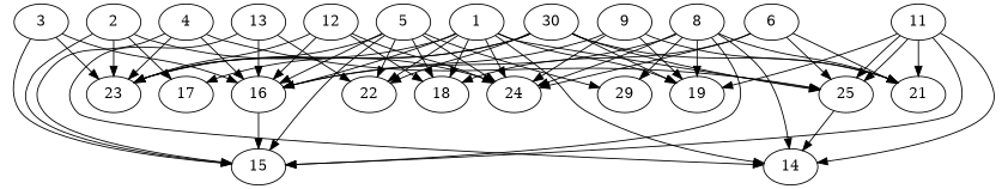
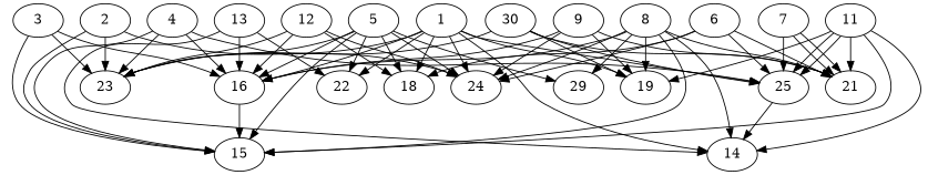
  digraph {
    node [alpha=0.03]
    1 [alpha=0.04 expect_size=28519424]
    14 [alpha=0.15 expect_size=31874048]
    16 [alpha=0.10 expect_size=24782848]
    18 [alpha=0.18 expect_size=40650752]
    19 [alpha=0.07 expect_size=45196288]
    22 [alpha=0.17 expect_size=49476608]
    23 [expect_size=42537984]
    24 [alpha=0.08 expect_size=13979648]
    25 [expect_size=49812480]
    15 [alpha=0.02 expect_size=34489344]
    2 [alpha=0.07 expect_size=42624000]
-   17 [alpha=0.00 expect_size=31071232]
    3 [alpha=0.06 expect_size=43400192]
    4 [alpha=0.01 expect_size=46771200]
    5 [alpha=0.16 expect_size=32338944]
    n16 [alpha=0.12 expect_size=11421696 label=29]
    6 [expect_size=5248000]
    21 [alpha=0.06 expect_size=29164544]
+   7 [alpha=0.04 expect_size=19906560]
    8 [alpha=0.02 expect_size=25901056]
    9 [alpha=0.06 expect_size=46381056]
    n22 [alpha=0.08 expect_size=34520064 label=30]
    11 [alpha=0.09 expect_size=39437312]
    12 [alpha=0.17 expect_size=48819200]
    13 [alpha=0.08 expect_size=17153024]
    1 -> 14
    1 -> 16
    1 -> 18
    1 -> 19
    1 -> 22
    1 -> 23
    1 -> 24
    1 -> 25
    16 -> 15
    25 -> 14
    2 -> 23
    2 -> 24
    2 -> 15
-   2 -> 17
    3 -> 16
    3 -> 23
    3 -> 15
    4 -> 16
    4 -> 23
    4 -> 25
    4 -> 15
    5 -> 16
    5 -> 18
    5 -> 22
    5 -> 23
    5 -> 24
    5 -> 15
    5 -> n16
    6 -> 18
    6 -> 24
    6 -> 25
    6 -> 21
+   7 -> 25
+   7 -> 21
+   7 -> 21
    8 -> 14
    8 -> 16
    8 -> 19
    8 -> 24
    8 -> 15
    8 -> n16
    8 -> 21
    9 -> 16
    9 -> 19
    9 -> 24
    9 -> 21
    n22 -> 19
-   n22 -> 22
    n22 -> 23
    n22 -> 25
-   n22 -> 17
    n22 -> 21
    11 -> 14
    11 -> 19
    11 -> 25
    11 -> 25
    11 -> 15
    11 -> 21
    12 -> 16
    12 -> 18
    12 -> 23
    12 -> 24
    13 -> 14
    13 -> 16
    13 -> 22
  }
